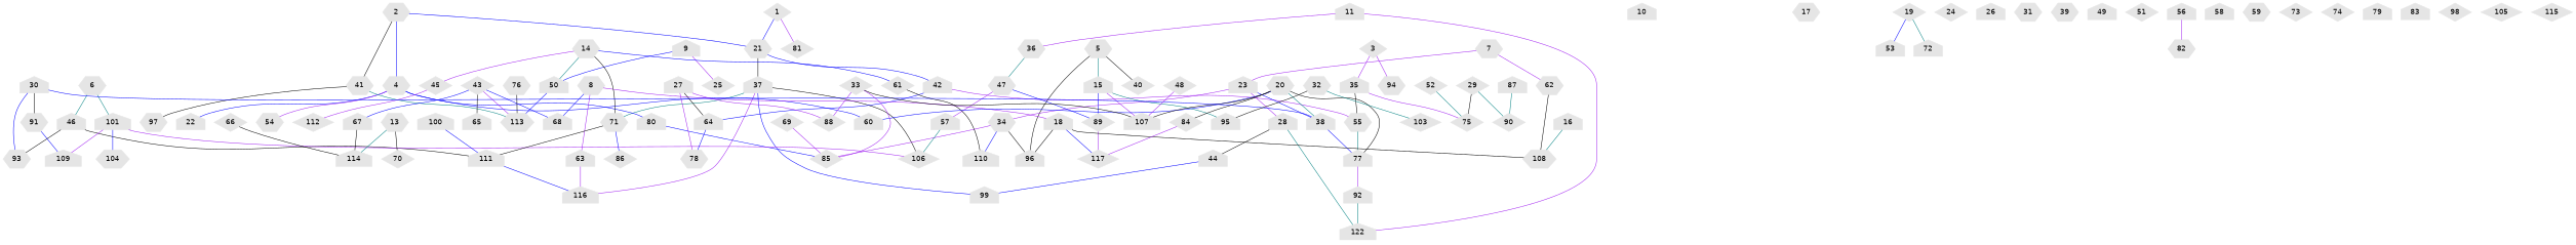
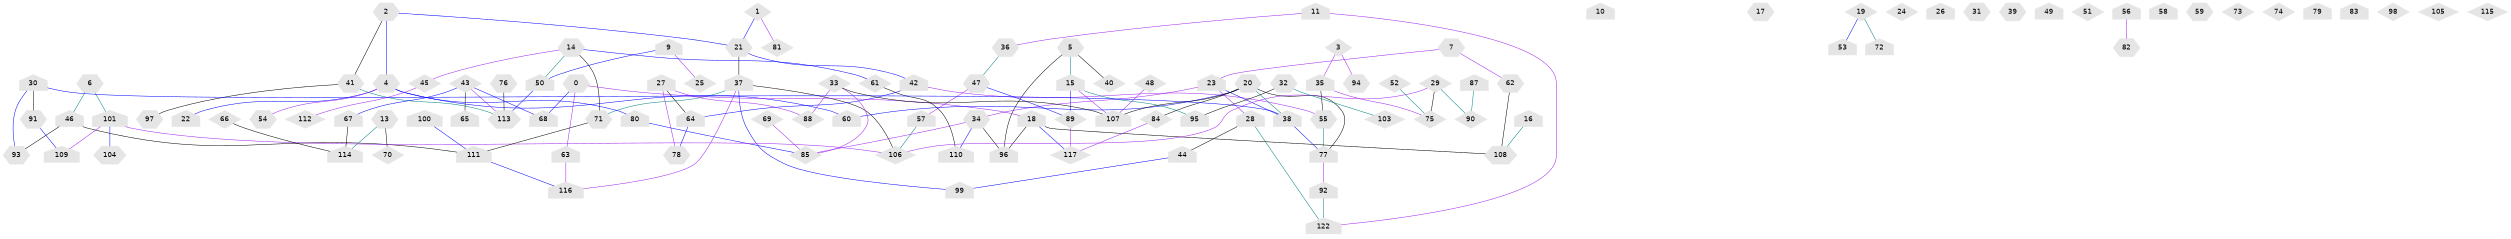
  graph {
    fontname="DejaVu Sans"
    node [color=gray90 fontname="DejaVu Sans" shape=house style=filled]
    edge [color=purple fontname="DejaVu Sans"]
    1 [shape=diamond]
    21 [shape=hexagon]
    81 [shape=diamond]
    37
    42
    2 [shape=hexagon]
    4 [shape=hexagon]
    41 [shape=hexagon]
    22
    54 [shape=hexagon]
    60
    80
    97 [shape=hexagon]
    113 [shape=hexagon]
    3 [shape=diamond]
    35
    94 [shape=hexagon]
    75 [shape=diamond]
    55 [shape=hexagon]
    85 [shape=diamond]
    5 [shape=hexagon]
    15
    40 [shape=diamond]
    96
    89 [shape=diamond]
    95
    107
    6 [shape=hexagon]
    46
    101
    93 [shape=hexagon]
    111
    106 [shape=diamond]
    109
    104 [shape=hexagon]
    7 [shape=hexagon]
    23
    62 [shape=hexagon]
    38
    28
    34 [shape=hexagon]
    108 [shape=hexagon]
-   8 [shape=hexagon]
+   8 [shape=hexagon label=0]
    18
    63
    68
    117 [shape=diamond]
    116
    25 [shape=diamond]
    9
    50
    10
    36 [shape=hexagon]
    11
    n55 [label=122]
    47 [shape=hexagon]
    13 [shape=hexagon]
    114
    70 [shape=diamond]
    14 [shape=hexagon]
    45 [shape=diamond]
    61 [shape=diamond]
    71 [shape=hexagon]
    112 [shape=diamond]
    110
-   86 [shape=diamond]
    16
    17 [shape=hexagon]
    19 [shape=diamond]
    53
    72
    20 [shape=hexagon]
    77
    84 [shape=diamond]
    92
    99
    64
    44
    24 [shape=diamond]
    26
    27
    78 [shape=hexagon]
    88 [shape=diamond]
    29 [shape=diamond]
    90 [shape=diamond]
    30
    91 [shape=hexagon]
    31 [shape=hexagon]
    32 [shape=hexagon]
    103 [shape=diamond]
    33 [shape=diamond]
    57
    39 [shape=hexagon]
    43 [shape=diamond]
    65
    67
    48 [shape=diamond]
    49
    51 [shape=diamond]
    52 [shape=diamond]
    82 [shape=hexagon]
    56
    58
    59 [shape=hexagon]
    66 [shape=diamond]
    69 [shape=diamond]
    73 [shape=diamond]
    74 [shape=diamond]
    76 [shape=hexagon]
    79
    83
    87
    98 [shape=diamond]
    100
    105 [shape=diamond]
    115 [shape=diamond]
    1 -- 21 [color=blue]
    1 -- 81
    21 -- 37 [color=black]
    21 -- 42 [color=blue]
    37 -- 106 [color=black]
    37 -- 116
    37 -- 71 [color=teal]
    37 -- 99 [color=blue]
    42 -- 55
    42 -- 64 [color=blue]
    2 -- 21 [color=blue]
    2 -- 4 [color=blue]
    2 -- 41 [color=black]
    4 -- 22 [color=blue]
    4 -- 54
    4 -- 60 [color=blue]
    4 -- 80 [color=blue]
    41 -- 97 [color=black]
    41 -- 113 [color=teal]
    80 -- 85 [color=blue]
    3 -- 35
    3 -- 94
    35 -- 75
    35 -- 55 [color=black]
    55 -- 77 [color=teal]
    5 -- 15 [color=teal]
    5 -- 40 [color=black]
    5 -- 96 [color=black]
    15 -- 89 [color=blue]
    15 -- 95 [color=teal]
    15 -- 107
    89 -- 117
    6 -- 46 [color=teal]
    6 -- 101 [color=teal]
    46 -- 93 [color=black]
    46 -- 111 [color=black]
    101 -- 106
    101 -- 109
    101 -- 104 [color=blue]
    111 -- 116 [color=blue]
    7 -- 23
    7 -- 62
    23 -- 38 [color=blue]
    23 -- 28
    23 -- 34
    62 -- 108 [color=black]
    38 -- 77 [color=blue]
    28 -- n55 [color=teal]
    28 -- 44 [color=black]
    34 -- 85
    34 -- 96 [color=black]
    34 -- 110 [color=blue]
    8 -- 18
    8 -- 63
    8 -- 68 [color=blue]
    18 -- 96 [color=black]
    18 -- 108 [color=black]
    18 -- 117 [color=blue]
    63 -- 116
    9 -- 25
    9 -- 50 [color=blue]
    50 -- 113 [color=blue]
    36 -- 47 [color=teal]
    11 -- 36
    11 -- n55
    47 -- 89 [color=blue]
    47 -- 57
    13 -- 114 [color=teal]
    13 -- 70 [color=black]
    14 -- 50 [color=teal]
    14 -- 45
    14 -- 61 [color=blue]
    14 -- 71 [color=black]
    45 -- 112
    61 -- 110 [color=black]
    71 -- 111 [color=black]
-   71 -- 86 [color=blue]
    16 -- 108 [color=teal]
    19 -- 53 [color=blue]
    19 -- 72 [color=teal]
    20 -- 60 [color=blue]
    20 -- 107 [color=black]
    20 -- 38 [color=teal]
    20 -- 77 [color=black]
    20 -- 84 [color=black]
    77 -- 92
    84 -- 117
    92 -- n55 [color=teal]
    64 -- 78 [color=blue]
    44 -- 99 [color=blue]
    27 -- 64 [color=black]
    27 -- 78
    27 -- 88
    29 -- 75 [color=black]
+   29 -- 106
    29 -- 90 [color=teal]
    30 -- 93 [color=blue]
    30 -- 38 [color=blue]
    30 -- 91 [color=black]
    91 -- 109 [color=blue]
    32 -- 95 [color=black]
    32 -- 103 [color=teal]
    33 -- 85
    33 -- 107 [color=black]
    33 -- 88
    57 -- 106 [color=teal]
    43 -- 113
    43 -- 68 [color=blue]
    43 -- 65 [color=black]
    43 -- 67 [color=blue]
    67 -- 114 [color=black]
    48 -- 107
    52 -- 75 [color=teal]
    56 -- 82
    66 -- 114 [color=black]
    69 -- 85
    76 -- 113 [color=black]
    87 -- 90 [color=teal]
    100 -- 111 [color=blue]
  }
